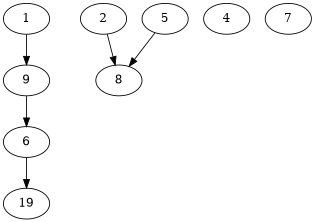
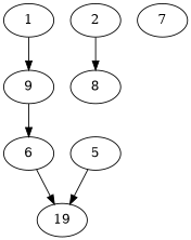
  digraph {
    node [alpha=0.07]
    1 [alpha=0.18 expect_size=31880192]
    9 [alpha=0.15 expect_size=44343296]
    6 [alpha=0.09 expect_size=43006976]
    2 [alpha=0.01 expect_size=18956288]
    8 [alpha=0.08 expect_size=26356736]
    n6 [expect_size=27397120 label=19]
-   4 [expect_size=44789760]
    5 [alpha=0.12 expect_size=27673600]
    7 [alpha=0.20 expect_size=13000704]
    1 -> 9
    9 -> 6
    6 -> n6
    2 -> 8
-   5 -> 8
+   5 -> n6
  }
